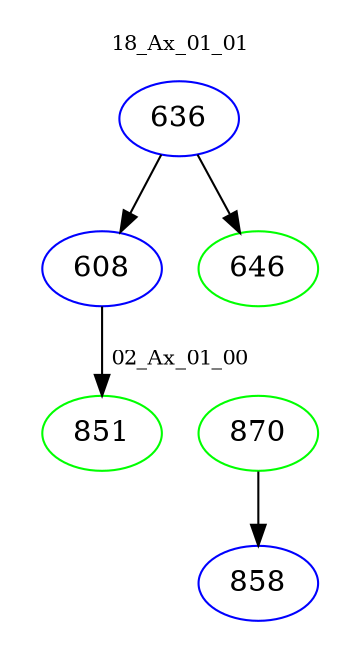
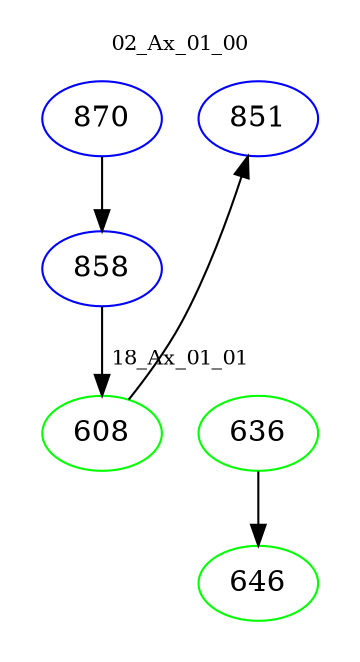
  digraph {
    node [color=blue]
    edge [color=black]
-   n1 [color=green label=870]
-   n2 [color=green label=851]
+   n1 [label=870]
+   n2 [label=851]
    n3 [label=858]
-   n4 [label=636]
-   n5 [label=608]
+   n4 [color=green label=636]
+   n5 [color=green label=608]
    n6 [color=green label=646]
    subgraph cluster_1 {
      color=white
      fontsize=10
      label="02_Ax_01_00"
      n1
      n2
      n3
    }
    subgraph cluster_2 {
      color=white
      fontsize=10
      label="18_Ax_01_01"
      n4
      n5
      n6
    }
    n1 -> n3
-   n4 -> n5
+   n3 -> n5
    n4 -> n6
    n5 -> n2
  }
